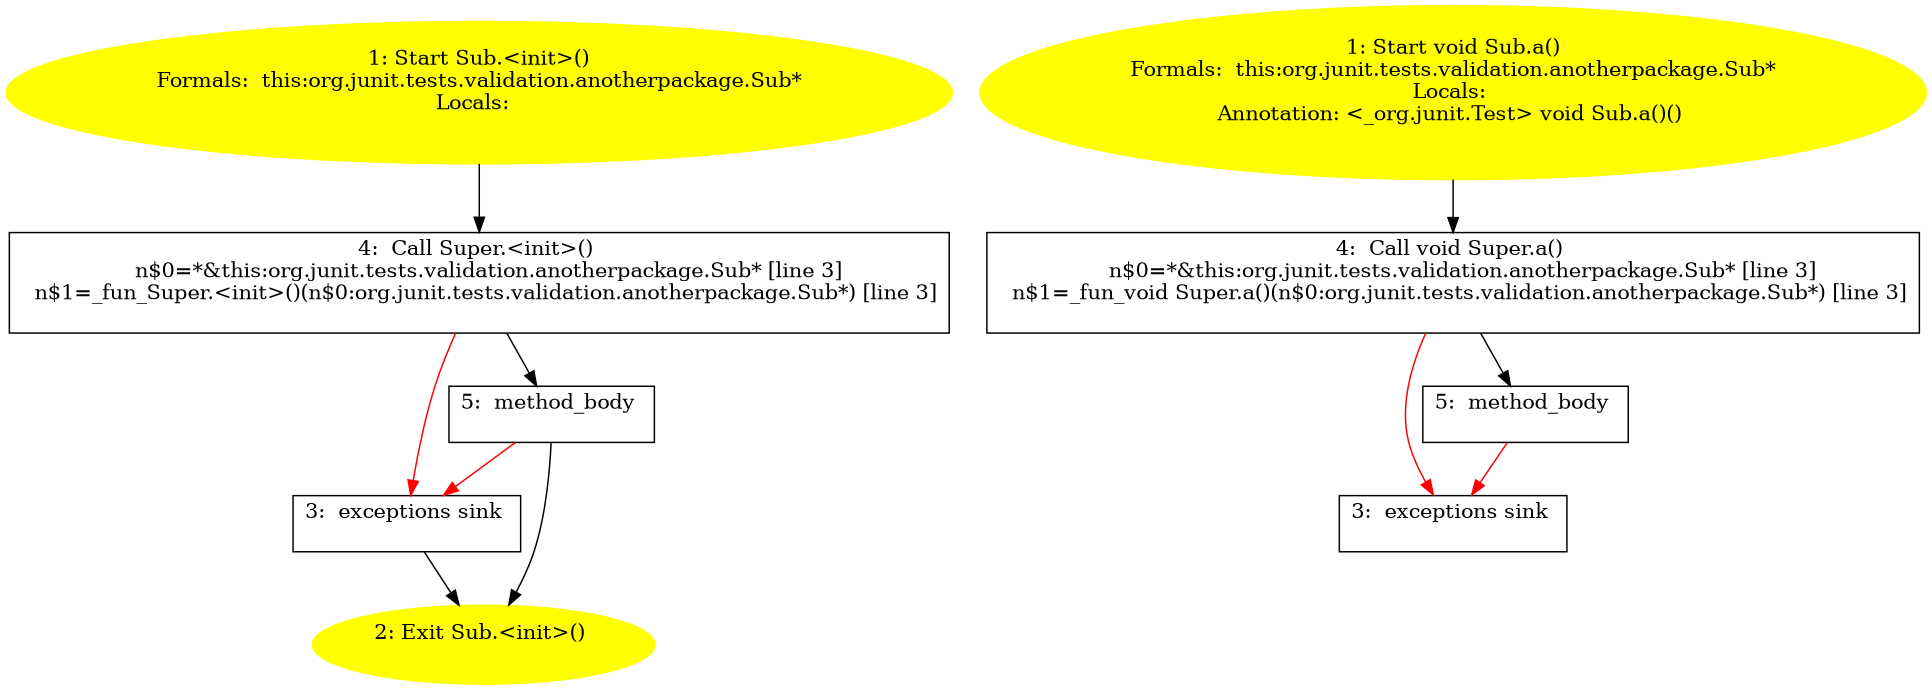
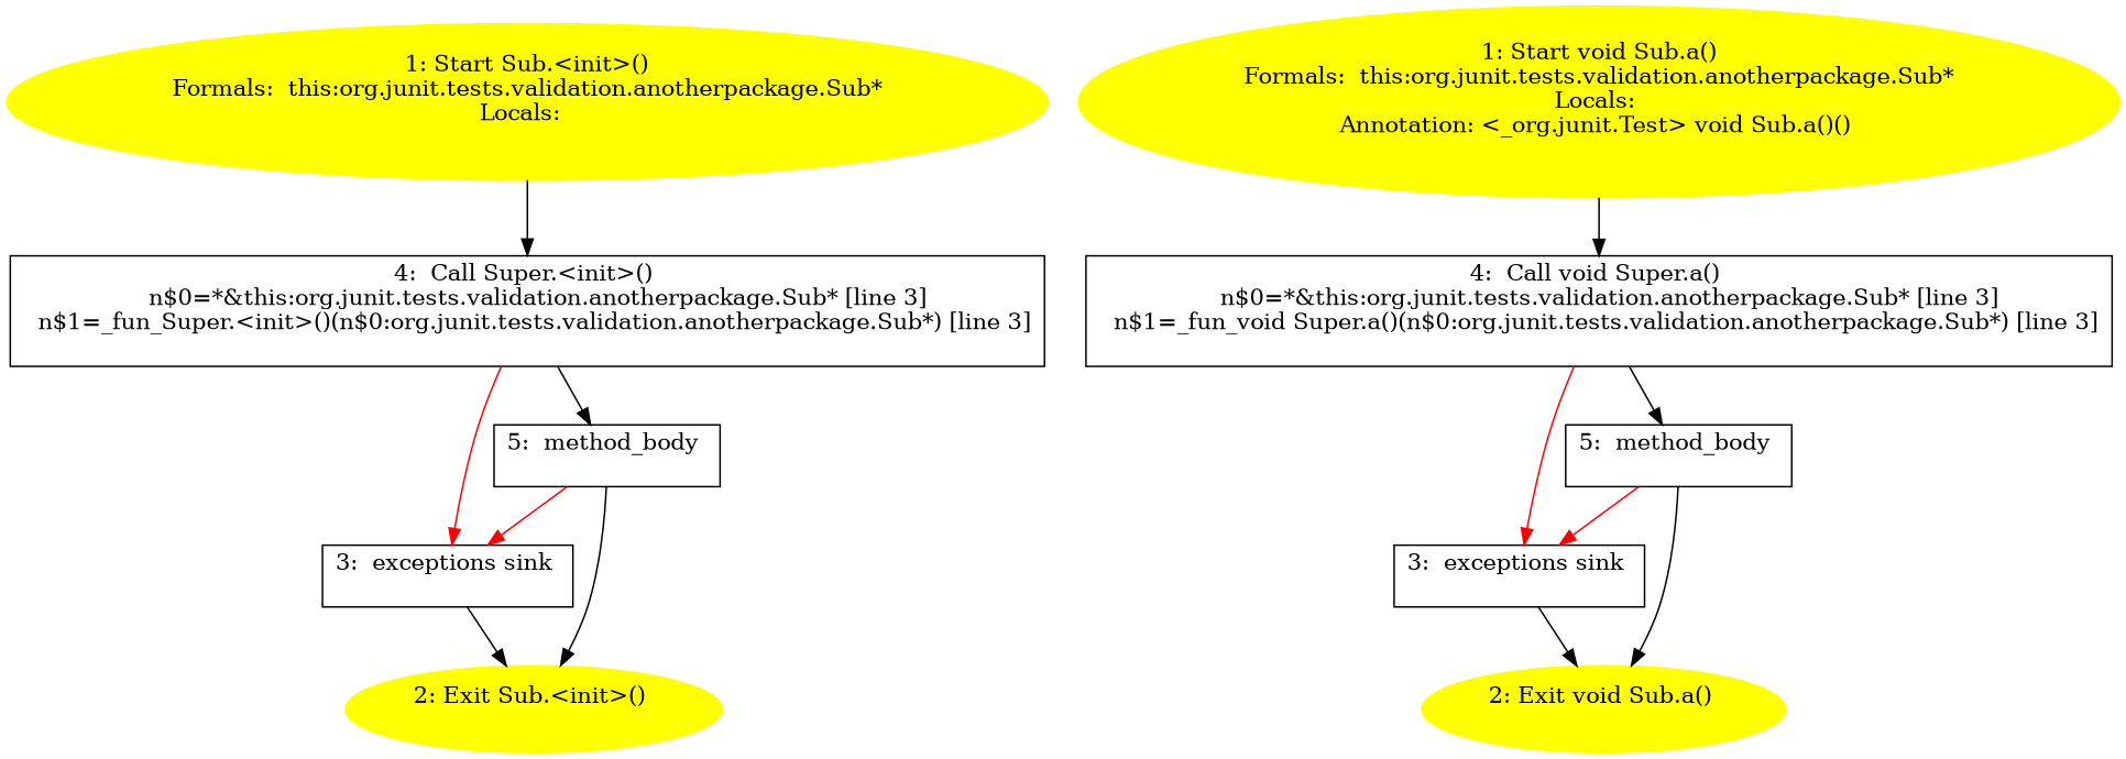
  digraph {
    node [shape=box]
    n1 [color=yellow label="1: Start Sub.<init>()\nFormals:  this:org.junit.tests.validation.anotherpackage.Sub*\nLocals:  \n  " style=filled shape=""]
    n2 [label="4:  Call Super.<init>() \n   n$0=*&this:org.junit.tests.validation.anotherpackage.Sub* [line 3]\n  n$1=_fun_Super.<init>()(n$0:org.junit.tests.validation.anotherpackage.Sub*) [line 3]\n "]
    n3 [label="3:  exceptions sink \n  "]
    n4 [label="5:  method_body \n  "]
    n5 [color=yellow label="2: Exit Sub.<init>() \n  " style=filled shape=""]
    n6 [color=yellow label="1: Start void Sub.a()\nFormals:  this:org.junit.tests.validation.anotherpackage.Sub*\nLocals: \nAnnotation: <_org.junit.Test> void Sub.a()() \n  " style=filled shape=""]
    n7 [label="4:  Call void Super.a() \n   n$0=*&this:org.junit.tests.validation.anotherpackage.Sub* [line 3]\n  n$1=_fun_void Super.a()(n$0:org.junit.tests.validation.anotherpackage.Sub*) [line 3]\n "]
    n8 [label="3:  exceptions sink \n  "]
    n9 [label="5:  method_body \n  "]
+   n10 [color=yellow label="2: Exit void Sub.a() \n  " style=filled shape=""]
    n1 -> n2
    n2 -> n3 [color=red]
    n2 -> n4
    n3 -> n5
    n4 -> n3 [color=red]
    n4 -> n5
    n6 -> n7
    n7 -> n8 [color=red]
    n7 -> n9
+   n8 -> n10
    n9 -> n8 [color=red]
+   n9 -> n10
  }
